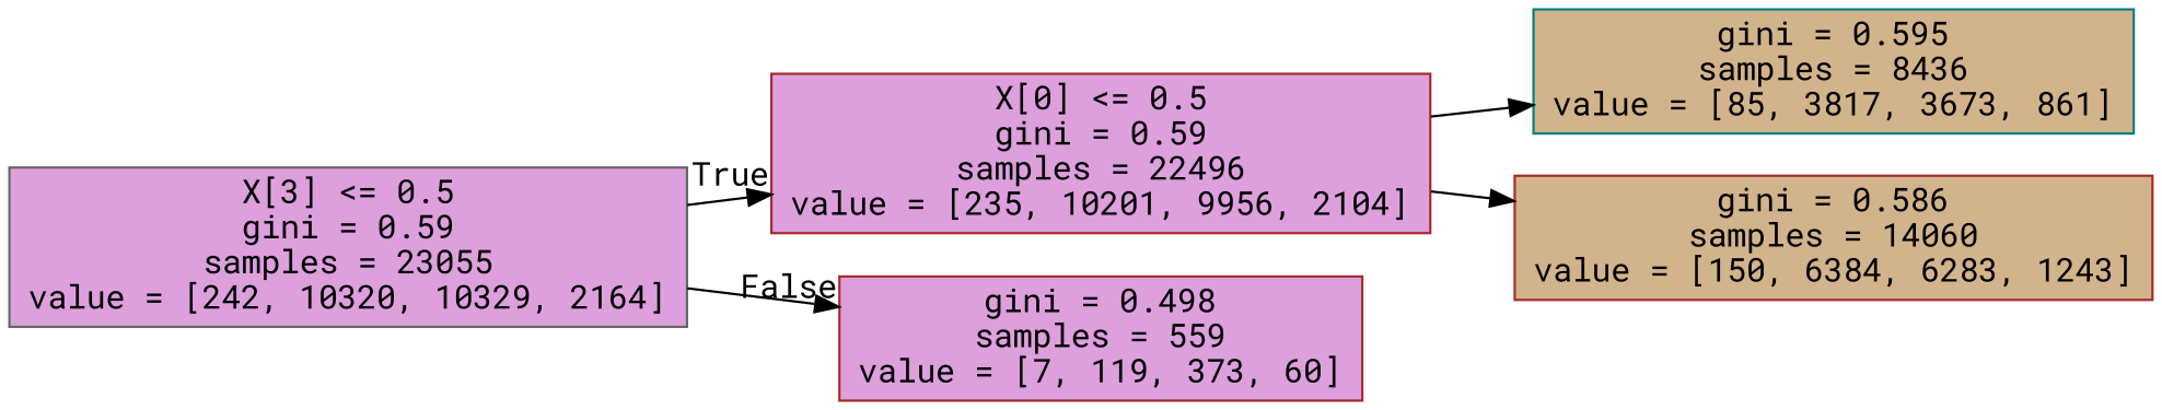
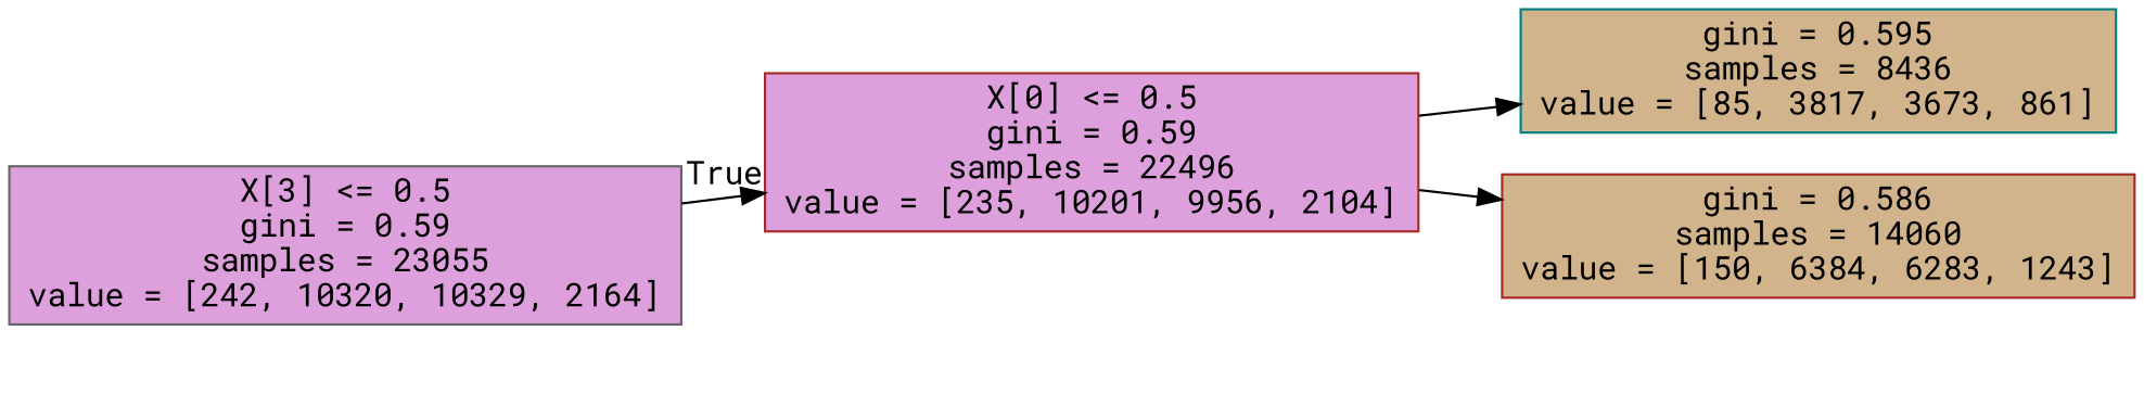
  digraph {
    rankdir=LR
    fontname="Roboto Mono"
    node [shape=box style=filled fillcolor=plum color=brown fontname="Roboto Mono"]
    edge [fontname="Roboto Mono"]
    n1 [label="X[3] <= 0.5\ngini = 0.59\nsamples = 23055\nvalue = [242, 10320, 10329, 2164]" color=gray40]
    n2 [label="X[0] <= 0.5\ngini = 0.59\nsamples = 22496\nvalue = [235, 10201, 9956, 2104]"]
-   n3 [label="gini = 0.498\nsamples = 559\nvalue = [7, 119, 373, 60]"]
    n4 [label="gini = 0.595\nsamples = 8436\nvalue = [85, 3817, 3673, 861]" fillcolor=tan color=teal]
    n5 [label="gini = 0.586\nsamples = 14060\nvalue = [150, 6384, 6283, 1243]" fillcolor=tan]
    n1 -> n2 [headlabel=True labelangle=45 labeldistance=2.5]
-   n1 -> n3 [headlabel=False labelangle=-45 labeldistance=2.5]
    n2 -> n4
    n2 -> n5
  }
